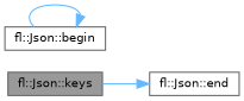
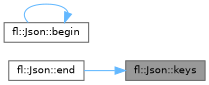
  digraph {
    rankdir=LR
    node [color=grey40 fillcolor=white fontname=Helvetica fontsize=10 shape=box style=filled]
    edge [color=steelblue1 fontname=Helvetica fontsize=10 labelfontname=Helvetica labelfontsize=10 style=solid]
    n1 [color=gray40 fillcolor=grey60 fontcolor=black height=0.2 label="fl::Json::keys" width=0.4]
    n2 [height=0.2 label="fl::Json::end" width=0.4]
    n3 [height=0.2 label="fl::Json::begin" width=0.4]
-   n1 -> n2
+   n2 -> n1
    n3 -> n3
  }
